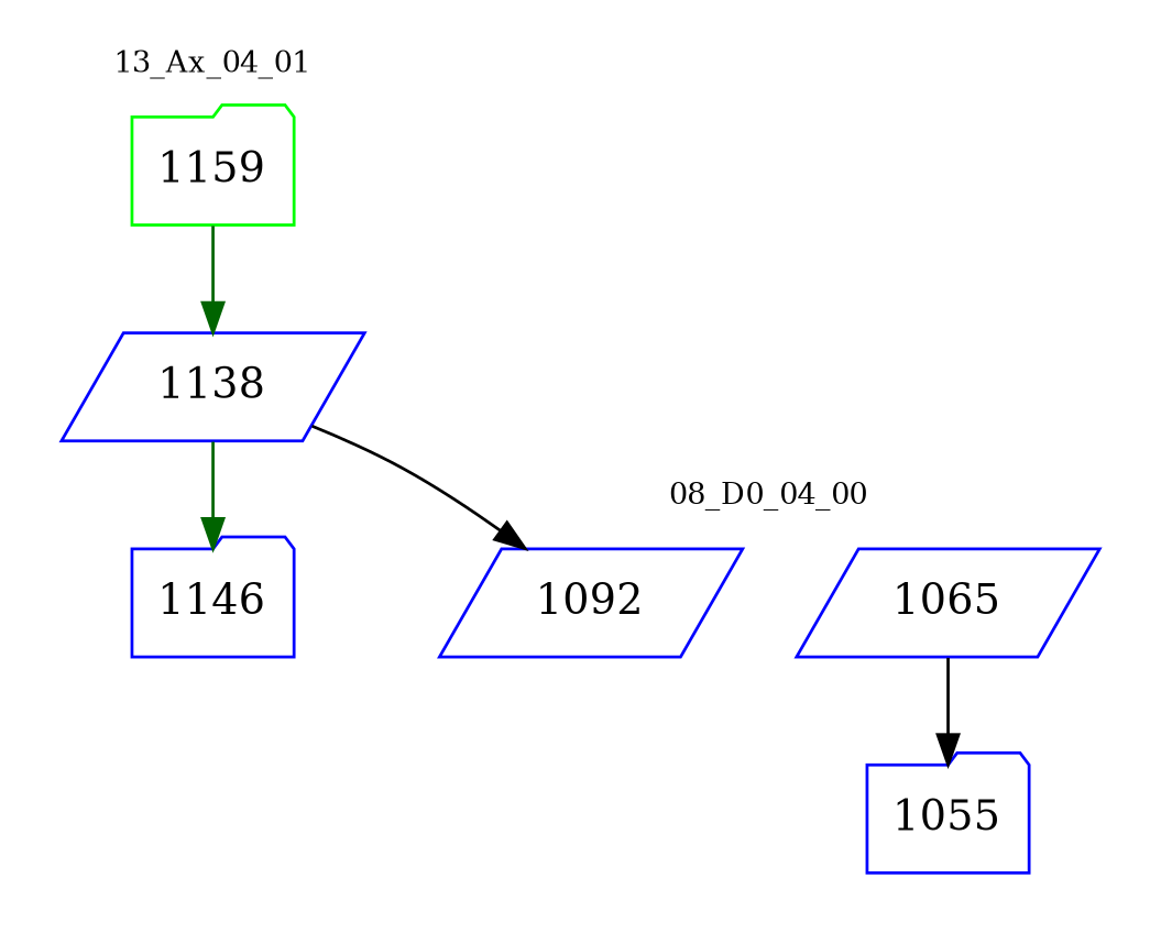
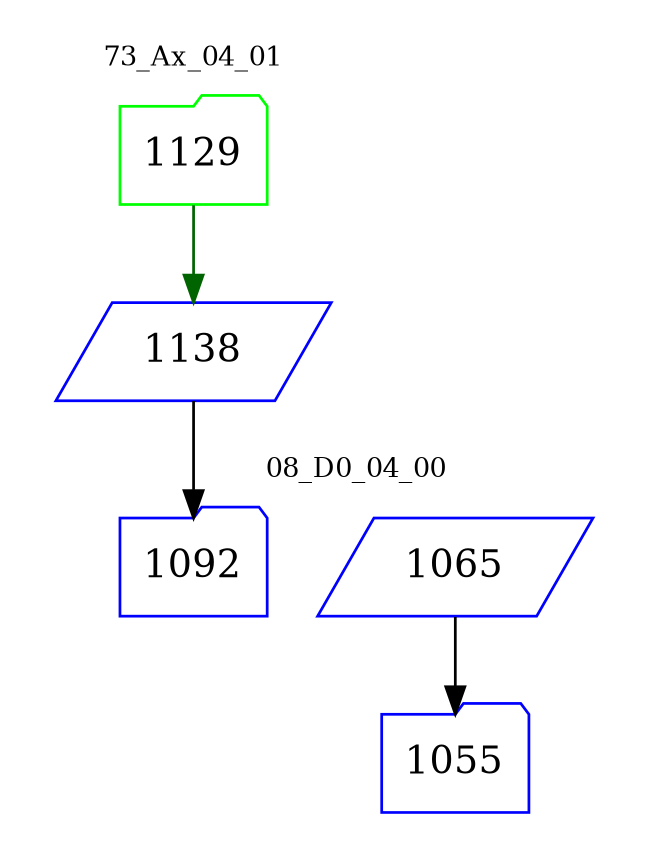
  digraph {
    node [color=blue shape=folder]
    edge [color=darkgreen]
-   n1 [color=green label=1159]
+   n1 [color=green label=1129]
    n2 [label=1138 shape=parallelogram]
-   n3 [label=1146]
    n4 [label=1065 shape=parallelogram]
    n5 [label=1055]
-   n6 [label=1092 shape=parallelogram]
+   n6 [label=1092]
    subgraph cluster_1 {
      color=white
      fontsize=10
-     label="13_Ax_04_01"
+     label="73_Ax_04_01"
      n1
      n2
-     n3
    }
    subgraph cluster_2 {
      color=white
      fontsize=10
      label="08_D0_04_00"
      n4
      n5
      n6
    }
    n1 -> n2
-   n2 -> n3
    n2 -> n6 [color=black]
    n4 -> n5 [color=black]
  }
